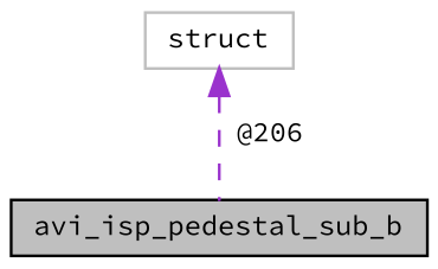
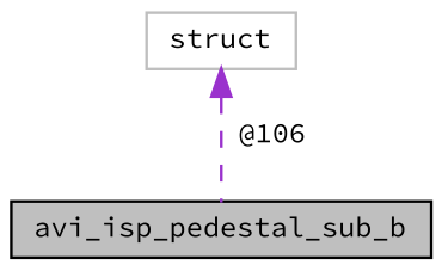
  digraph {
    fontname="Source Code Pro"
    node [fontname="Source Code Pro" fontsize=10 shape=record style=filled]
    n1 [color=black fillcolor=grey75 fontcolor=black height=0.2 label=avi_isp_pedestal_sub_b width=0.4]
    n2 [color=grey75 fillcolor=white height=0.2 label=struct width=0.4]
-   n2 -> n1 [color=darkorchid3 dir=back fontname="Source Code Pro" fontsize=10 label=" @206" labelfontname=FreeSans labelfontsize=10 style=dashed]
+   n2 -> n1 [color=darkorchid3 dir=back fontname="Source Code Pro" fontsize=10 label=" @106" labelfontname=FreeSans labelfontsize=10 style=dashed]
  }
